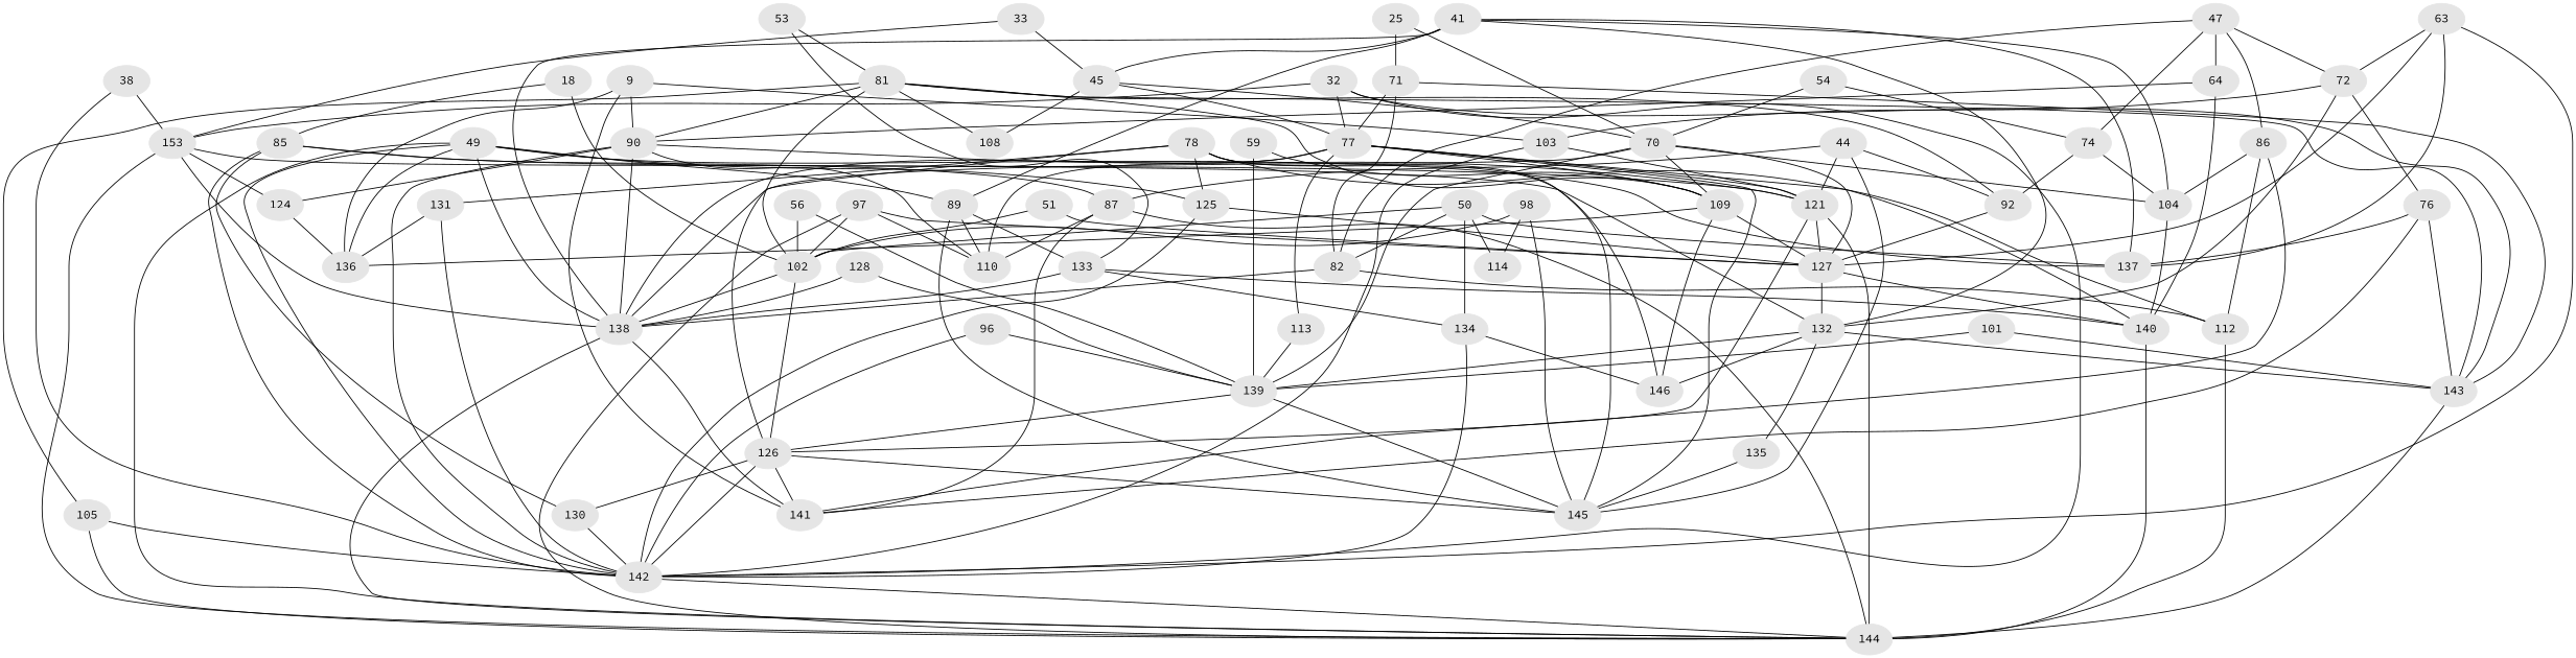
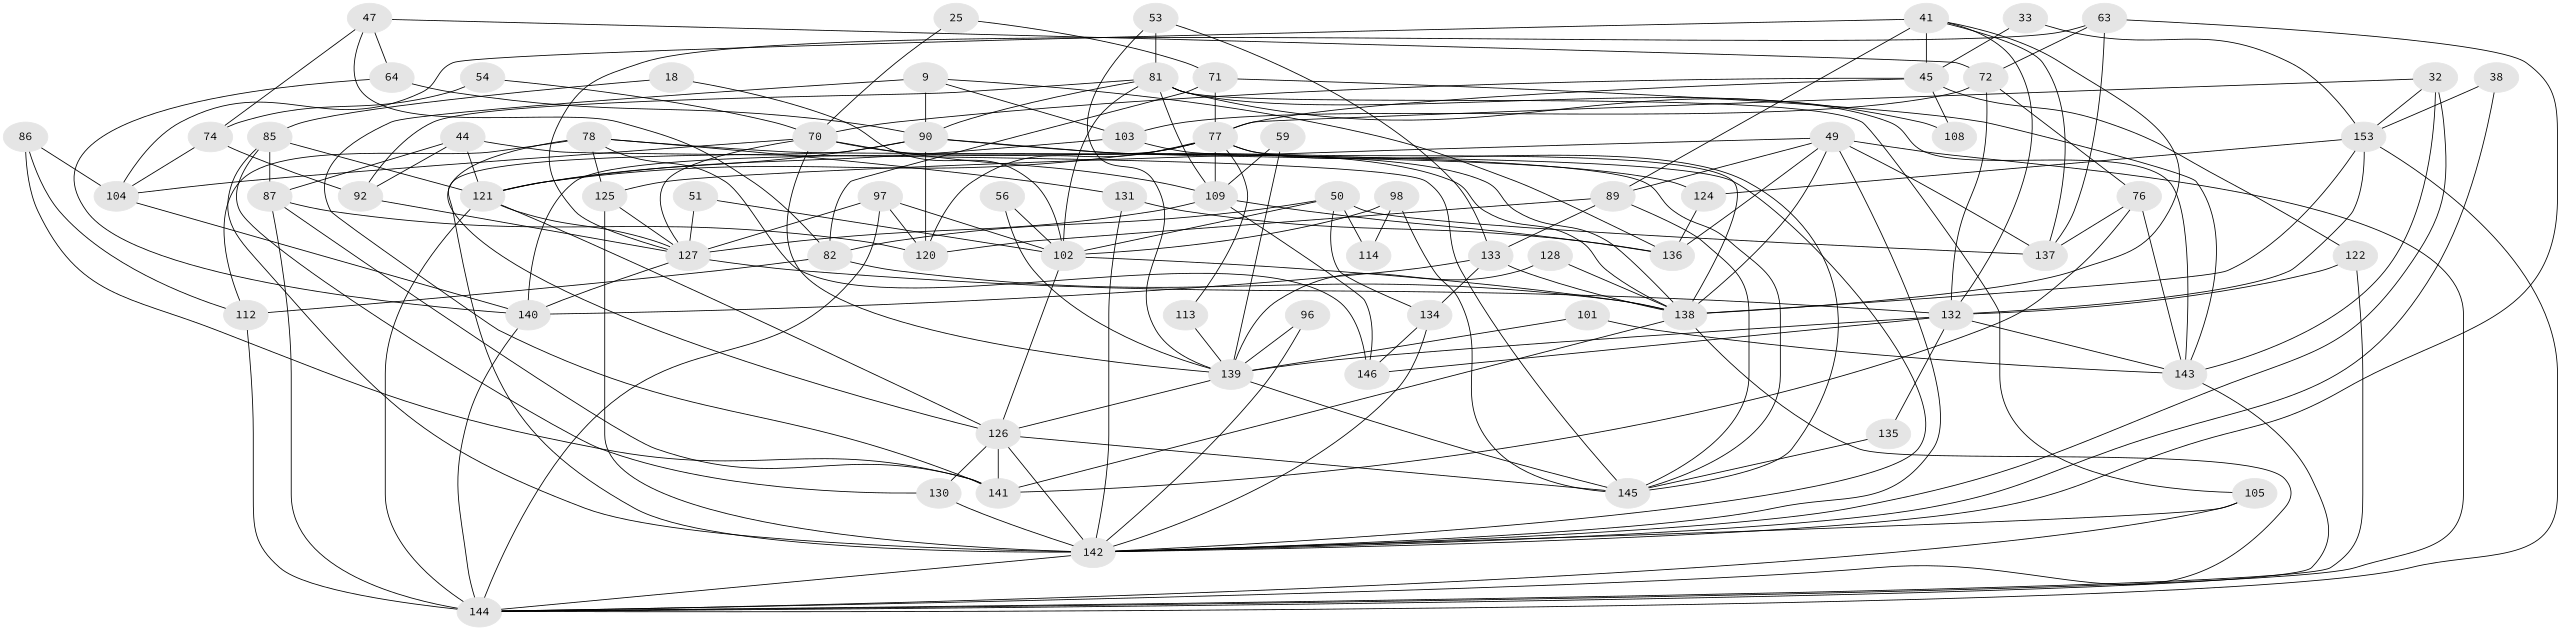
  graph {
    fontname="Source Code Pro"
    node [color=gray90 fontname="Source Code Pro" style=filled]
    edge [fontname="Source Code Pro"]
    90 [super="+46"]
    142 [super="+117"]
    138 [super="+107+119+129"]
    121 [super="+39+83"]
-   110 [super="+21"]
+   110 [super="+21" label=120]
    124
    9
    103
    136 [super="+40"]
    141 [super="+5+66"]
    18
    85
    102 [super="+28"]
    87 [super="+35"]
    130
    126 [super="+13+95"]
    70 [super="+1+8"]
    104 [super="+30"]
    127 [super="+61"]
    139 [super="+26+57+118"]
    109 [super="+24+10"]
    25
    71
    77 [super="+17+62"]
    143 [super="+80"]
    82 [super="+75"]
    32 [super="+7"]
    n28 [label=153 super="+31+11"]
    145 [super="+120"]
    140 [super="+106+93"]
    113
    132 [super="+43"]
    144 [super="+12+88+94+115"]
    45 [super="+37"]
    108
+   122
    33
    38
    41
    89 [super="+79"]
    137 [super="+20"]
    133
    146 [super="+65"]
    135
    44
    92
    47
    64
    72
    74
    86
    76
    112 [super="+52"]
    49 [super="+23+2"]
    125 [super="+73"]
    50 [super="+48"]
    114 [super="+27"]
    134
    51
    81 [super="+14"]
    105
    53
    54
    56
    59
    n66 [label=63 super="+4"]
    78
    131 [super="+84"]
    96
    97
    98
    101
    128
    90 -- 142
    90 -- 138 [weight=2]
    90 -- 121
    90 -- 110 [weight=2]
    90 -- 124
    142 -- 144
    138 -- 141
    138 -- 144
    121 -- 126
    121 -- 127
    121 -- 144 [weight=2]
    124 -- 136
    9 -- 90
    9 -- 103
    9 -- 136
    9 -- 141 [weight=2]
    103 -- 142
    103 -- 121
    18 -- 85
    18 -- 102
    85 -- 142
    85 -- 121
    85 -- 87 [weight=2]
    85 -- 130
    102 -- 138
    102 -- 126
    87 -- 110
    87 -- 141
    87 -- 144
    130 -- 142
    126 -- 142 [weight=3]
    126 -- 141
    126 -- 130
    126 -- 145
    70 -- 138
    70 -- 104
    70 -- 127
    70 -- 139
    70 -- 109
    104 -- 140
    127 -- 140
    127 -- 132
    139 -- 126 [weight=2]
    139 -- 145
    109 -- 136
    109 -- 127
    109 -- 146
    25 -- 70
    25 -- 71
    71 -- 77
    71 -- 143
    71 -- 82
    77 -- 138
    77 -- 121
    77 -- 110 [weight=2]
    77 -- 109 [weight=2]
    77 -- 145
    77 -- 140
    77 -- 113
    143 -- 144
    82 -- 138
    82 -- 112
    32 -- 142 [weight=2]
    32 -- 77
    32 -- 143
    32 -- n28
    n28 -- 138 [weight=2]
    n28 -- 124
    n28 -- 132
    n28 -- 144
    140 -- 144 [weight=2]
    113 -- 139
    132 -- 139
    132 -- 143
    132 -- 146
    132 -- 135
    45 -- 70
    45 -- 77
    45 -- 108
+   45 -- 122
+   122 -- 132
+   122 -- 144
    33 -- n28
    33 -- 45
    38 -- 142
    38 -- n28
    41 -- 138
    41 -- 104
    41 -- 132
    41 -- 45 [weight=2]
    41 -- 89
    41 -- 137
    89 -- 110
    89 -- 145
    89 -- 133
    133 -- 138
    133 -- 140
    133 -- 134
    135 -- 145
    44 -- 121
    44 -- 87
    44 -- 145
    44 -- 92
    92 -- 127 [weight=2]
    47 -- 82
    47 -- 64
    47 -- 72
    47 -- 74
-   47 -- 86
    64 -- 90
    64 -- 140
    72 -- 103
    72 -- 132
    72 -- 76
    74 -- 104
    74 -- 92
    86 -- 141
    86 -- 104
    86 -- 112
    76 -- 141 [weight=2]
    76 -- 143
    76 -- 137
    112 -- 144 [weight=2]
    49 -- 142
    49 -- 138 [weight=3]
    49 -- 136
    49 -- 144
    49 -- 89
    49 -- 137
    49 -- 125
    125 -- 142 [weight=3]
    125 -- 127
    50 -- 102
    50 -- 82
    50 -- 137
    50 -- 114
    50 -- 134
    134 -- 142
    134 -- 146
    51 -- 102
    51 -- 127
    81 -- 90
    81 -- 102 [weight=2]
    81 -- 109
    81 -- 143 [weight=2]
    81 -- 108
    81 -- 92
    81 -- 105
    105 -- 142
    105 -- 144
+   53 -- 139
    53 -- 133
    53 -- 81
    54 -- 70
    54 -- 74
    56 -- 102
    56 -- 139
    59 -- 139 [weight=2]
    59 -- 109 [weight=2]
    n66 -- 142
    n66 -- 127
    n66 -- 137
    n66 -- 72
    78 -- 126 [weight=3]
    78 -- 145
    78 -- 146
    78 -- 112
    78 -- 125
    78 -- 131
    131 -- 142
    131 -- 136
    96 -- 142
    96 -- 139
    97 -- 110
    97 -- 102
    97 -- 127
    97 -- 144 [weight=2]
    98 -- 102
    98 -- 145
    98 -- 114 [weight=2]
    101 -- 139
    101 -- 143
    128 -- 138
    128 -- 139
  }
